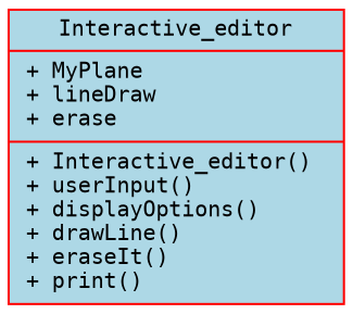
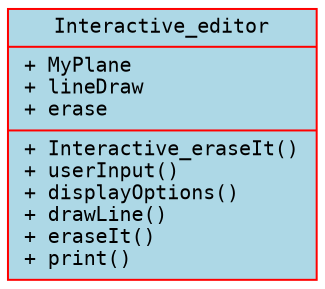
  digraph {
    fontname="DejaVu Sans Mono"
-   n1 [color=red fillcolor=lightblue fontcolor=black fontname="DejaVu Sans Mono" fontsize=10 height=0.2 label="{Interactive_editor\n|+ MyPlane\l+ lineDraw\l+ erase\l|+ Interactive_editor()\l+ userInput()\l+ displayOptions()\l+ drawLine()\l+ eraseIt()\l+ print()\l}" shape=record style=filled width=0.4]
+   n1 [color=red fillcolor=lightblue fontcolor=black fontname="DejaVu Sans Mono" fontsize=10 height=0.2 label="{Interactive_editor\n|+ MyPlane\l+ lineDraw\l+ erase\l|+ Interactive_eraseIt()\l+ userInput()\l+ displayOptions()\l+ drawLine()\l+ eraseIt()\l+ print()\l}" shape=record style=filled width=0.4]
  }
